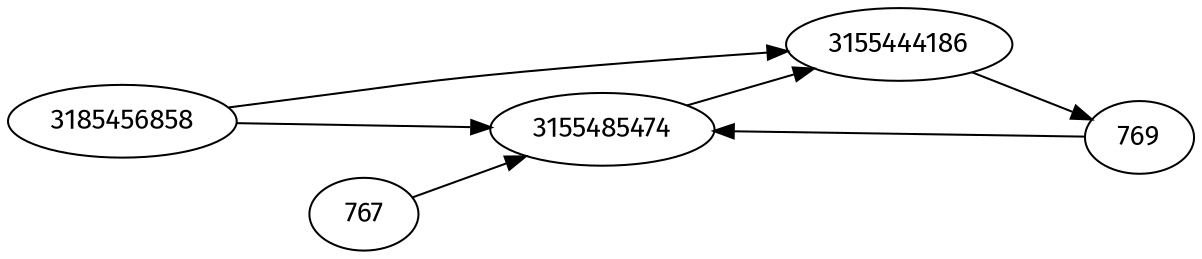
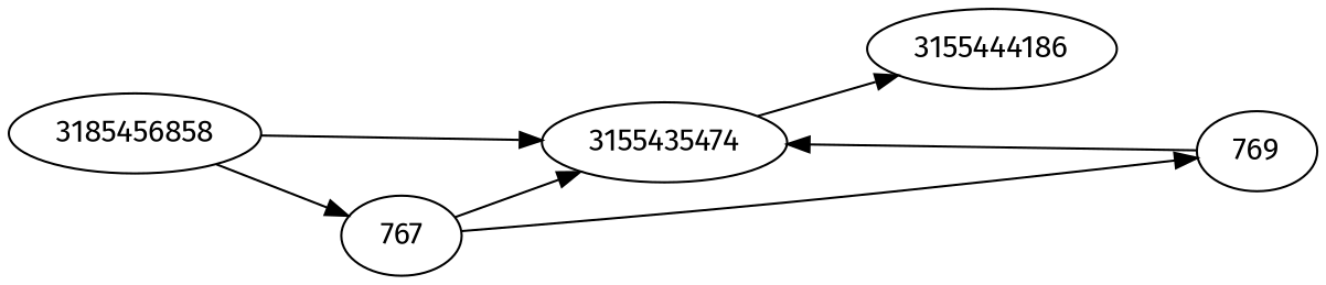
  strict digraph {
    fontname="Fira Sans"
    rankdir=LR
    node [fontname="Fira Sans"]
    edge [fontname="Fira Sans"]
-   3155435474 [label=3155485474]
+   3155435474
    3155444186
    769
    n4 [label=3185456858]
    767
    3155435474 -> 3155444186
-   3155444186 -> 769
+   767 -> 769
    769 -> 3155435474
    n4 -> 3155435474
-   n4 -> 3155444186
+   n4 -> 767
    767 -> 3155435474
  }
